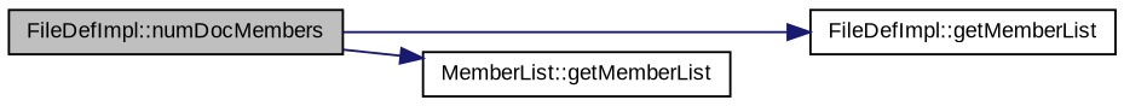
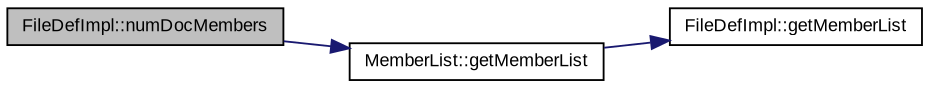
  digraph {
    fontname="Liberation Sans"
    rankdir=LR
    node [color=black fillcolor=white fontname="Liberation Sans" fontsize=10 shape=record style=filled]
    edge [color=midnightblue fontname="Liberation Sans" fontsize=10 labelfontname=Helvetica labelfontsize=10 style=solid]
    n1 [fillcolor=grey75 fontcolor=black height=0.2 label="FileDefImpl::numDocMembers" width=0.4]
    n2 [height=0.2 label="FileDefImpl::getMemberList" width=0.4]
    n3 [height=0.2 label="MemberList::getMemberList" width=0.4]
-   n1 -> n2
+   n3 -> n2
    n1 -> n3
  }
